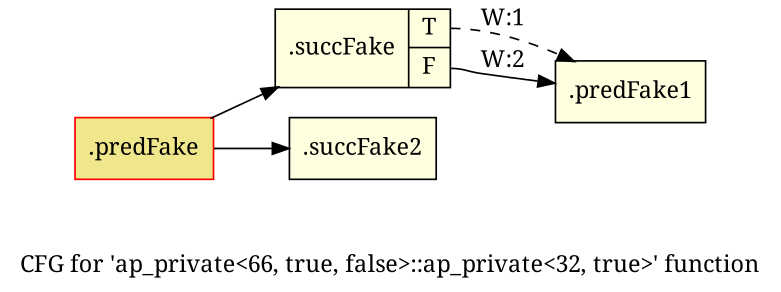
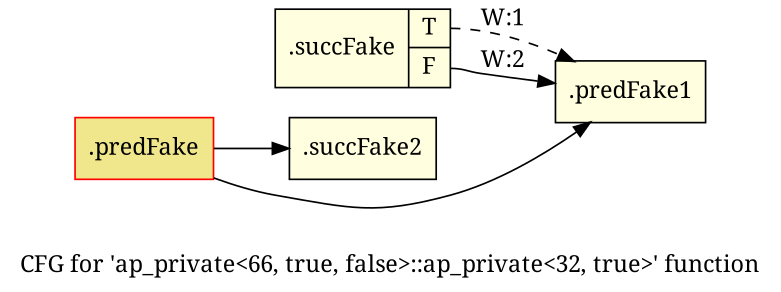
  digraph {
    fontname="Noto Serif"
    label="CFG for 'ap_private\<66, true, false\>::ap_private\<32, true\>' function"
    rankdir=LR
    node [color=black fillcolor=lightyellow fontname="Noto Serif" shape=record style=filled filename="/mnt/xilinx/Vitis_HLS/2021.2/include/etc/ap_private.h"]
    edge [execusionnum=1 filename="/mnt/xilinx/Vitis_HLS/2021.2/include/etc/ap_private.h" fontname="Noto Serif" style=solid]
    n1 [color=red fillcolor=khaki label="{.predFake}" filename=""]
    n2 [label="{.succFake|{<s0>T|<s1>F}}" linenumber=3422]
    n3 [label="{.succFake2}" linenumber=3431]
    n4 [label="{.predFake1}" linenumber=3429]
-   n1 -> n2
+   n1 -> n4
    n1 -> n3
    n2 -> n4 [execusionnum=0 label="W:1" style=dashed tailport=s0]
    n2 -> n4 [label="W:2" tailport=s1]
  }
